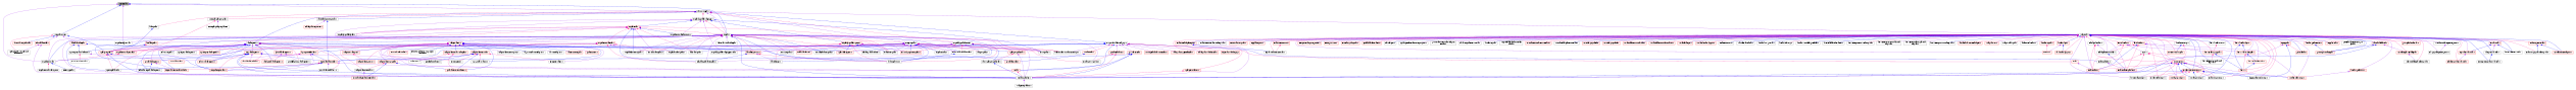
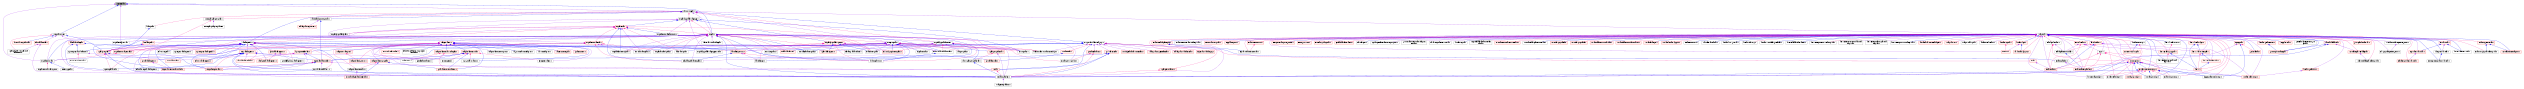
  digraph {
    node [color=grey40 fillcolor=white fontname=Helvetica fontsize=10 shape=box style=filled]
    edge [color=blue dir=back fontname=Helvetica fontsize=10 labelfontname=Helvetica labelfontsize=10 style=solid]
    n1 [color=gray40 fillcolor=grey60 fontcolor=black height=0.2 label="HashTable.h" width=0.4]
    n2 [height=0.2 label="MemoryImage.h" width=0.4]
    n3 [height=0.2 label="Shader.h" width=0.4]
    n4 [height=0.2 label="ShaderCodeArchive.h" width=0.4]
    n5 [height=0.2 label="ShaderCompiler.h" width=0.4]
    n6 [height=0.2 label="VirtualTexturing.h" width=0.4]
    n7 [height=0.2 label="DynamicRHIResourceArray.h" width=0.4]
    n8 [height=0.2 label="GlobalShader.h" width=0.4]
    n9 [height=0.2 label="Preshader.h" width=0.4]
    n10 [height=0.2 label="ShaderParameterStruct.h" width=0.4]
    n11 [height=0.2 label="VertexFactory.h" width=0.4]
    n12 [height=0.2 label="ShaderParameterMetadata.h" width=0.4]
    n13 [height=0.2 label="SubstrateMaterialShared.h" width=0.4]
    n14 [height=0.2 label="UnrealType.h" width=0.4]
    n15 [height=0.2 label="WeightedRandomSampler.h" width=0.4]
    n16 [height=0.2 label="CubemapUnwrapUtils.h" width=0.4]
    n17 [height=0.2 label="EngineSharedPCH.h" width=0.4]
    n18 [height=0.2 label="BinkShaders.h" width=0.4]
    n19 [height=0.2 label="ClearReplacementShaders.h" width=0.4]
    n20 [height=0.2 label="CommonRenderResources.h" width=0.4]
    n21 [height=0.2 label="PixelShaderUtils.h" width=0.4]
    n22 [height=0.2 label="CopyTextureShaders.h" width=0.4]
    n23 [color=red fillcolor="#FFF0F0" height=0.2 label="MaterialShaderType.h" width=0.4]
    n24 [height=0.2 label="OculusShaders.h" width=0.4]
    n25 [height=0.2 label="OneColorShader.h" width=0.4]
    n26 [height=0.2 label="ResolveShader.h" width=0.4]
    n27 [color=red fillcolor="#FFF0F0" height=0.2 label="ScreenRendering.h" width=0.4]
    n28 [height=0.2 label="SimpleElementShaders.h" width=0.4]
    n29 [height=0.2 label="StereoLayerRendering.h" width=0.4]
    n30 [height=0.2 label="UpdateDescriptorHandle.h" width=0.4]
    n31 [height=0.2 label="UpdateTextureShaders.h" width=0.4]
    n32 [height=0.2 label="MeshMaterialShaderType.h" width=0.4]
    n33 [color=red fillcolor="#FFF0F0" height=0.2 label="MaterialShared.h" width=0.4]
    n34 [height=0.2 label="DebugViewModeInterface.h" width=0.4]
    n35 [height=0.2 label="HairStrandsMeshProjection.h" width=0.4]
    n36 [color=red fillcolor="#FFF0F0" height=0.2 label="InteractiveTool.h" width=0.4]
    n37 [color=red fillcolor="#FFF0F0" height=0.2 label="PSOPrecache.h" width=0.4]
    n38 [color=red fillcolor="#FFF0F0" height=0.2 label="RenderGraphUtils.h" width=0.4]
    n39 [color=red fillcolor="#FFF0F0" height=0.2 label="ShaderCompilerJobTypes.h" width=0.4]
    n40 [height=0.2 label="ODSCManager.h" width=0.4]
    n41 [height=0.2 label="ShaderCompilerInternal.cpp" width=0.4]
    n42 [height=0.2 label="MaterialCacheVirtualTexture\lDescriptor.h" width=0.4]
    n43 [color=red fillcolor="#FFF0F0" height=0.2 label="RendererInterface.h" width=0.4]
    n44 [color=red fillcolor="#FFF0F0" height=0.2 label="RuntimeVirtualTexture.h" width=0.4]
    n45 [color=red fillcolor="#FFF0F0" height=0.2 label="TextureResource.h" width=0.4]
    n46 [color=red fillcolor="#FFF0F0" height=0.2 label="BatchedElements.h" width=0.4]
    n47 [color=red fillcolor="#FFF0F0" height=0.2 label="Core.h" width=0.4]
    n48 [height=0.2 label="CoreSharedPCH.h" width=0.4]
    n49 [color=red fillcolor="#FFF0F0" height=0.2 label="Model.h" width=0.4]
    n50 [color=red fillcolor="#FFF0F0" height=0.2 label="MorphTargetVertexInfoBuffers.h" width=0.4]
    n51 [height=0.2 label="PrecomputedVolumetricLightmap.h" width=0.4]
    n52 [color=red fillcolor="#FFF0F0" height=0.2 label="RawIndexBuffer.h" width=0.4]
    n53 [color=red fillcolor="#FFF0F0" height=0.2 label="StaticMeshResources.h" width=0.4]
    n54 [color=red fillcolor="#FFF0F0" height=0.2 label="RayTracingGeometry.h" width=0.4]
    n55 [color=red fillcolor="#FFF0F0" height=0.2 label="SkeletalMeshHalfEdgeBuffer.h" width=0.4]
    n56 [color=red fillcolor="#FFF0F0" height=0.2 label="SkeletalMeshVertexBuffer.h" width=0.4]
    n57 [color=red fillcolor="#FFF0F0" height=0.2 label="StaticMeshVertexData.h" width=0.4]
    n58 [color=red fillcolor="#FFF0F0" height=0.2 label="UnifiedBuffer.h" width=0.4]
    n59 [color=red fillcolor="#FFF0F0" height=0.2 label="WaterVertexFactory.h" width=0.4]
    n60 [color=red fillcolor="#FFF0F0" height=0.2 label="BuiltInRayTracingShaders.h" width=0.4]
    n61 [height=0.2 label="MediaShaders.h" width=0.4]
    n62 [height=0.2 label="ShaderBundles.h" width=0.4]
    n63 [height=0.2 label="RenderGraph.h" width=0.4]
    n64 [color=red fillcolor="#FFF0F0" height=0.2 label="InstancedStaticMesh.h" width=0.4]
    n65 [height=0.2 label="LandscapeRender.h" width=0.4]
    n66 [height=0.2 label="SplineMeshSceneProxy.h" width=0.4]
    n67 [color=red fillcolor="#FFF0F0" height=0.2 label="StaticMeshComponentHelper.h" width=0.4]
    n68 [color=red fillcolor="#FFF0F0" height=0.2 label="MeshRenderBufferSet.h" width=0.4]
    n69 [color=red fillcolor="#FFF0F0" height=0.2 label="NaniteResources.h" width=0.4]
    n70 [height=0.2 label="GPUSkinCache.h" width=0.4]
    n71 [color=red fillcolor="#FFF0F0" height=0.2 label="GPUSkinVertexFactory.h" width=0.4]
    n72 [height=0.2 label="GeometryCacheVertexFactory.h" width=0.4]
    n73 [height=0.2 label="HairCardsVertexFactory.h" width=0.4]
    n74 [color=red fillcolor="#FFF0F0" height=0.2 label="HairStrandsVertexFactory.h" width=0.4]
    n75 [color=red fillcolor="#FFF0F0" height=0.2 label="LocalVertexFactory.h" width=0.4]
    n76 [color=red fillcolor="#FFF0F0" height=0.2 label="NaniteVertexFactory.h" width=0.4]
    n77 [color=red fillcolor="#FFF0F0" height=0.2 label="MeshParticleVertexFactory.h" width=0.4]
    n78 [height=0.2 label="ParticleBeamTrailVertexFactory.h" width=0.4]
    n79 [color=red fillcolor="#FFF0F0" height=0.2 label="ParticleVertexFactory.h" width=0.4]
    n80 [color=red fillcolor="#FFF0F0" height=0.2 label="ShaderCompilerCore.h" width=0.4]
    n81 [height=0.2 label="ShaderCompilerDefinitions.h" width=0.4]
    n82 [color=red fillcolor="#FFF0F0" height=0.2 label="ShaderCore.h" width=0.4]
    n83 [height=0.2 label="ShaderParameterParser.h" width=0.4]
    n84 [color=red fillcolor="#FFF0F0" height=0.2 label="ShaderParameterMacros.h" width=0.4]
    n85 [height=0.2 label="ShaderParameterMetadataBuilder.h" width=0.4]
    n86 [height=0.2 label="SubstrateMaterialShared.cpp" width=0.4]
    n87 [color=red fillcolor="#FFF0F0" height=0.2 label="CoreUObject.h" width=0.4]
    n88 [color=red fillcolor="#FFF0F0" height=0.2 label="CoreUObjectSharedPCH.h" width=0.4]
    n89 [color=red fillcolor="#FFF0F0" height=0.2 label="AIDataProvider.h" width=0.4]
    n90 [height=0.2 label="ActorElementEditorCopyAnd\lPaste.h" width=0.4]
    n91 [color=red fillcolor="#FFF0F0" height=0.2 label="AnimGraphNode_Base.h" width=0.4]
    n92 [color=red fillcolor="#FFF0F0" height=0.2 label="AnimatedPropertyKey.h" width=0.4]
    n93 [color=red fillcolor="#FFF0F0" height=0.2 label="AttributeSet.h" width=0.4]
    n94 [height=0.2 label="BPVariableDragDropAction.h" width=0.4]
    n95 [color=red fillcolor="#FFF0F0" height=0.2 label="BezierChannelCurveModel.h" width=0.4]
    n96 [color=red fillcolor="#FFF0F0" height=0.2 label="BlueprintActionFilter.h" width=0.4]
    n97 [height=0.2 label="BlueprintVariableNodeSpawner.h" width=0.4]
    n98 [color=red fillcolor="#FFF0F0" height=0.2 label="K2Node_StructOperation.h" width=0.4]
    n99 [height=0.2 label="BlueprintBoundEventNodeSpawner.h" width=0.4]
    n100 [height=0.2 label="BlueprintDelegateNodeSpawner.h" width=0.4]
    n101 [color=red fillcolor="#FFF0F0" height=0.2 label="BlueprintEditorUtils.h" width=0.4]
    n102 [height=0.2 label="GameModeInfoCustomizer.h" width=0.4]
    n103 [color=red fillcolor="#FFF0F0" height=0.2 label="BlueprintFunctionLibrary.h" width=0.4]
    n104 [height=0.2 label="BlueprintMapLibrary.h" width=0.4]
    n105 [height=0.2 label="BlueprintSetLibrary.h" width=0.4]
    n106 [height=0.2 label="DataTableFunctionLibrary.h" width=0.4]
    n107 [color=red fillcolor="#FFF0F0" height=0.2 label="KismetArrayLibrary.h" width=0.4]
    n108 [height=0.2 label="KismetMathLibrary.h" width=0.4]
    n109 [color=red fillcolor="#FFF0F0" height=0.2 label="KismetSystemLibrary.h" width=0.4]
    n110 [height=0.2 label="PhysicsThreadLibrary.h" width=0.4]
    n111 [color=red fillcolor="#FFF0F0" height=0.2 label="BlueprintGeneratedClass.h" width=0.4]
    n112 [color=red fillcolor="#FFF0F0" height=0.2 label="ChannelCurveModel.h" width=0.4]
    n113 [color=red fillcolor="#FFF0F0" height=0.2 label="ComponentVisualizer.h" width=0.4]
    n114 [height=0.2 label="ConstraintChannelCurveModel.h" width=0.4]
    n115 [color=red fillcolor="#FFF0F0" height=0.2 label="CurveModel.h" width=0.4]
    n116 [height=0.2 label="KeyBarCurveModel.h" width=0.4]
    n117 [height=0.2 label="RichCurveEditorModel.h" width=0.4]
    n118 [color=red fillcolor="#FFF0F0" height=0.2 label="DataReplication.h" width=0.4]
    n119 [color=red fillcolor="#FFF0F0" height=0.2 label="DataTable.h" width=0.4]
    n120 [color=red fillcolor="#FFF0F0" height=0.2 label="DiffUtils.h" width=0.4]
    n121 [color=red fillcolor="#FFF0F0" height=0.2 label="EdGraphSchema_K2_Actions.h" width=0.4]
    n122 [color=red fillcolor="#FFF0F0" height=0.2 label="EditorAnimUtils.h" width=0.4]
    n123 [color=red fillcolor="#FFF0F0" height=0.2 label="EnumProperty.h" width=0.4]
    n124 [height=0.2 label="GeneratedCppIncludes.h" width=0.4]
    n125 [color=red fillcolor="#FFF0F0" height=0.2 label="RigVMMemoryStorage.h" width=0.4]
    n126 [color=red fillcolor="#FFF0F0" height=0.2 label="RigVM.h" width=0.4]
    n127 [color=red fillcolor="#FFF0F0" height=0.2 label="RigVMExecuteContext.h" width=0.4]
    n128 [height=0.2 label="Stack.h" width=0.4]
    n129 [color=red fillcolor="#FFF0F0" height=0.2 label="ScriptMacros.h" width=0.4]
    n130 [color=red fillcolor="#FFF0F0" height=0.2 label="ExposedValueHandler.h" width=0.4]
    n131 [color=red fillcolor="#FFF0F0" height=0.2 label="FastReferenceCollector.h" width=0.4]
    n132 [height=0.2 label="FieldIterator.h" width=0.4]
    n133 [height=0.2 label="FieldPathProperty.h" width=0.4]
    n134 [color=red fillcolor="#FFF0F0" height=0.2 label="FunctionUtilsPrivate.h" width=0.4]
    n135 [height=0.2 label="GameplayEffectExecutionCalculation.h" width=0.4]
    n136 [height=0.2 label="IAnimBlueprintCopyTermDefaults\lContext.h" width=0.4]
    n137 [height=0.2 label="ILevelInstanceEditorModule.h" width=0.4]
    n138 [color=red fillcolor="#FFF0F0" height=0.2 label="IPropertyAccessEditor.h" width=0.4]
    n139 [height=0.2 label="IPropertyTable.h" width=0.4]
    n140 [height=0.2 label="InstancedReferenceSubobject\lHelper.h" width=0.4]
    n141 [color=red fillcolor="#FFF0F0" height=0.2 label="K2Node_BaseMCDelegate.h" width=0.4]
    n142 [color=red fillcolor="#FFF0F0" height=0.2 label="K2Node_ComponentBoundEvent.h" width=0.4]
    n143 [height=0.2 label="K2Node_GeneratedBoundEvent.h" width=0.4]
    n144 [color=red fillcolor="#FFF0F0" height=0.2 label="K2Node_VariableGet.h" width=0.4]
    n145 [color=red fillcolor="#FFF0F0" height=0.2 label="K2Node_VariableSet.h" width=0.4]
    n146 [color=red fillcolor="#FFF0F0" height=0.2 label="KeyPropertyParams.h" width=0.4]
    n147 [color=red fillcolor="#FFF0F0" height=0.2 label="MaterialExpression.h" width=0.4]
    n148 [color=red fillcolor="#FFF0F0" height=0.2 label="MemberReference.h" width=0.4]
    n149 [color=red fillcolor="#FFF0F0" height=0.2 label="MovieSceneCommonHelpers.h" width=0.4]
    n150 [color=red fillcolor="#FFF0F0" height=0.2 label="MovieSceneComponentTypeInfo.h" width=0.4]
    n151 [color=red fillcolor="#FFF0F0" height=0.2 label="MovieSceneTrack.h" width=0.4]
    n152 [height=0.2 label="MyBlueprintItemDragDropAction.h" width=0.4]
    n153 [color=red fillcolor="#FFF0F0" height=0.2 label="NumericPropertyParams.h" width=0.4]
    n154 [height=0.2 label="ObjectEditorUtils.h" width=0.4]
    n155 [height=0.2 label="OverrideEventHelper.h" width=0.4]
    n156 [color=red fillcolor="#FFF0F0" height=0.2 label="PropertyAccessUtil.h" width=0.4]
    n157 [color=red fillcolor="#FFF0F0" height=0.2 label="PropertyHandle.h" width=0.4]
    n158 [height=0.2 label="PropertyOptional.h" width=0.4]
    n159 [color=red fillcolor="#FFF0F0" height=0.2 label="PropertyPath.h" width=0.4]
    n160 [height=0.2 label="PropertyProxyArchive.h" width=0.4]
    n161 [height=0.2 label="PropertyTempVal.h" width=0.4]
    n162 [height=0.2 label="PropertyWithSetterAndGetter.h" width=0.4]
    n163 [height=0.2 label="PurgingReferenceCollector.h" width=0.4]
    n164 [height=0.2 label="RigVMEdGraphEnumNodeSpawner.h" width=0.4]
    n165 [height=0.2 label="RigVMEdGraphFunctionRefNode\lSpawner.h" width=0.4]
    n166 [height=0.2 label="RigVMEdGraphTemplateNode\lSpawner.h" width=0.4]
    n167 [height=0.2 label="RigVMEdGraphUnitNodeSpawner.h" width=0.4]
    n168 [height=0.2 label="RigVMEdGraphVariableNode\lSpawner.h" width=0.4]
    n169 [color=red fillcolor="#FFF0F0" height=0.2 label="RigVMExternalVariable.h" width=0.4]
    n170 [color=red fillcolor="#FFF0F0" height=0.2 label="RigVMPropertyPath.h" width=0.4]
    n171 [height=0.2 label="RigVMPropertyUtils.h" width=0.4]
    n172 [color=red fillcolor="#FFF0F0" height=0.2 label="SequencerKeyStructGenerator.h" width=0.4]
    n173 [color=red fillcolor="#FFF0F0" height=0.2 label="TextProperty.h" width=0.4]
    n174 [color=red fillcolor="#FFF0F0" height=0.2 label="UnrealNetwork.h" width=0.4]
    n175 [height=0.2 label="UnrealTypePrivate.h" width=0.4]
    n176 [height=0.2 label="VerseStringProperty.h" width=0.4]
    n177 [color=red fillcolor="#FFF0F0" height=0.2 label="SkeletalMeshSampling.h" width=0.4]
    n178 [color=red fillcolor="#FFF0F0" height=0.2 label="GroomResources.h" width=0.4]
    n179 [height=0.2 label="UnrealEdSharedPCH.h" width=0.4]
    n180 [height=0.2 label="GroomBindingBuilder.h" width=0.4]
    n181 [color=red fillcolor="#FFF0F0" height=0.2 label="BaseBrushTool.h" width=0.4]
    n182 [color=red fillcolor="#FFF0F0" height=0.2 label="BaseMeshFromSplinesTool.h" width=0.4]
    n183 [height=0.2 label="ClickDragTool.h" width=0.4]
    n184 [color=red fillcolor="#FFF0F0" height=0.2 label="CollisionPropertySets.h" width=0.4]
    n185 [height=0.2 label="CubeGridTool.h" width=0.4]
    n186 [height=0.2 label="DrawAndRevolveTool.h" width=0.4]
    n187 [color=red fillcolor="#FFF0F0" height=0.2 label="EdModeInteractiveToolsContext.h" width=0.4]
    n188 [height=0.2 label="ExtractSplineTool.h" width=0.4]
    n189 [height=0.2 label="GeometrySelectionVisualization\lProperties.h" width=0.4]
    n190 [color=red fillcolor="#FFF0F0" height=0.2 label="InteractionMechanic.h" width=0.4]
    n191 [color=red fillcolor="#FFF0F0" height=0.2 label="InteractiveToolActivity.h" width=0.4]
    n192 [color=red fillcolor="#FFF0F0" height=0.2 label="InteractiveToolBuilder.h" width=0.4]
    n193 [color=red fillcolor="#FFF0F0" height=0.2 label="InteractiveToolManager.h" width=0.4]
    n194 [height=0.2 label="InteractiveToolsContext.h" width=0.4]
    n195 [height=0.2 label="LatticeDeformerTool.h" width=0.4]
    n196 [color=red fillcolor="#FFF0F0" height=0.2 label="InteractiveToolQueryInterfaces.h" width=0.4]
    n197 [height=0.2 label="InteractiveToolsCommands.h" width=0.4]
    n198 [height=0.2 label="KeyAsModifierInputBehavior.h" width=0.4]
    n199 [height=0.2 label="KeyInputBehavior.h" width=0.4]
    n200 [color=red fillcolor="#FFF0F0" height=0.2 label="MeshBrushOpBase.h" width=0.4]
    n1 -> n2 [color=purple]
    n1 -> n3
    n1 -> n4 [color=purple]
    n1 -> n5 [color=purple]
    n1 -> n6
    n2 -> n3 [color=purple]
    n2 -> n7
    n2 -> n8 [color=purple]
    n2 -> n9 [color=deeppink]
    n2 -> n10 [color=deeppink]
    n2 -> n11
    n2 -> n12 [color=deeppink]
    n2 -> n13 [color=deeppink]
    n2 -> n14 [color=purple]
    n2 -> n15
    n3 -> n4 [color=purple]
    n3 -> n5
    n3 -> n8 [color=deeppink]
    n3 -> n10 [color=purple]
    n3 -> n11
    n3 -> n16 [color=purple]
    n3 -> n17
    n3 -> n18 [color=deeppink]
    n3 -> n19 [color=purple]
    n3 -> n20
    n3 -> n21
    n3 -> n22 [color=purple]
    n3 -> n23 [color=purple]
    n3 -> n24 [color=purple]
    n3 -> n25 [color=deeppink]
    n3 -> n26 [color=purple]
    n3 -> n27 [color=deeppink]
    n3 -> n28
    n3 -> n29 [color=deeppink]
    n3 -> n30 [color=purple]
    n3 -> n31 [color=deeppink]
    n3 -> n32
    n3 -> n33
    n3 -> n34 [color=purple]
    n3 -> n35
    n3 -> n36 [color=purple]
    n3 -> n37 [color=purple]
    n3 -> n38 [color=deeppink]
    n3 -> n39 [color=deeppink]
    n5 -> n40
    n5 -> n41 [color=deeppink]
    n6 -> n33
    n6 -> n42 [color=deeppink]
    n6 -> n43 [color=purple]
    n6 -> n44
    n6 -> n45 [color=purple]
    n7 -> n46 [color=purple]
    n7 -> n47 [color=deeppink]
    n7 -> n48
    n7 -> n49
    n7 -> n50 [color=purple]
    n7 -> n51 [color=purple]
    n7 -> n52 [color=purple]
    n7 -> n53
    n7 -> n54
    n7 -> n55 [color=purple]
    n7 -> n56 [color=purple]
    n7 -> n57 [color=deeppink]
    n7 -> n58 [color=deeppink]
    n7 -> n59
    n8 -> n16 [color=deeppink]
    n8 -> n17 [color=purple]
    n8 -> n18
    n8 -> n19 [color=purple]
    n8 -> n20 [color=purple]
    n8 -> n21
    n8 -> n22
    n8 -> n23
    n8 -> n24 [color=deeppink]
    n8 -> n25 [color=purple]
    n8 -> n26
    n8 -> n27
    n8 -> n28
    n8 -> n29 [color=purple]
    n8 -> n30 [color=deeppink]
    n8 -> n31 [color=purple]
    n8 -> n51 [color=deeppink]
    n8 -> n60
    n8 -> n61 [color=deeppink]
    n8 -> n62
    n9 -> n33
    n10 -> n18 [color=purple]
    n10 -> n20 [color=deeppink]
    n10 -> n21 [color=deeppink]
    n10 -> n25 [color=purple]
    n10 -> n38 [color=purple]
    n10 -> n51 [color=deeppink]
    n10 -> n60 [color=deeppink]
    n10 -> n61 [color=purple]
    n10 -> n63
    n11 -> n17
    n11 -> n33 [color=purple]
    n11 -> n39 [color=purple]
    n11 -> n59
    n11 -> n64
    n11 -> n65 [color=deeppink]
    n11 -> n66 [color=deeppink]
    n11 -> n67
    n11 -> n68 [color=deeppink]
    n11 -> n69
    n11 -> n70
    n11 -> n71
    n11 -> n72
    n11 -> n73 [color=purple]
    n11 -> n74
    n11 -> n75 [color=purple]
    n11 -> n76 [color=purple]
    n11 -> n77
    n11 -> n78 [color=deeppink]
    n11 -> n79 [color=purple]
    n12 -> n3 [color=deeppink]
    n12 -> n18
    n12 -> n80 [color=purple]
    n12 -> n81 [color=purple]
    n12 -> n82
    n12 -> n83 [color=purple]
    n12 -> n84
    n12 -> n85 [color=purple]
    n13 -> n33 [color=deeppink]
    n13 -> n86 [color=purple]
    n14 -> n87 [color=purple]
    n14 -> n88 [color=purple]
    n14 -> n89
    n14 -> n90 [color=deeppink]
    n14 -> n91
    n14 -> n92 [color=deeppink]
    n14 -> n93
    n14 -> n94 [color=purple]
    n14 -> n95 [color=deeppink]
    n14 -> n96 [color=deeppink]
    n14 -> n97 [color=deeppink]
    n14 -> n98
    n14 -> n99 [color=purple]
    n14 -> n100 [color=deeppink]
    n14 -> n101 [color=deeppink]
    n14 -> n102 [color=deeppink]
    n14 -> n103
    n14 -> n104 [color=deeppink]
    n14 -> n105 [color=deeppink]
    n14 -> n106 [color=deeppink]
    n14 -> n107 [color=purple]
    n14 -> n108
    n14 -> n109 [color=purple]
    n14 -> n110 [color=purple]
    n14 -> n111
    n14 -> n112 [color=purple]
    n14 -> n113 [color=deeppink]
    n14 -> n114
    n14 -> n115
    n14 -> n116
    n14 -> n117
    n14 -> n118
    n14 -> n119 [color=purple]
    n14 -> n120 [color=purple]
    n14 -> n121
    n14 -> n122 [color=purple]
    n14 -> n123 [color=deeppink]
    n14 -> n124 [color=purple]
    n14 -> n125 [color=purple]
    n14 -> n126 [color=deeppink]
    n14 -> n127 [color=purple]
    n14 -> n128 [color=purple]
    n14 -> n129 [color=purple]
    n14 -> n130 [color=purple]
    n14 -> n131 [color=deeppink]
    n14 -> n132
    n14 -> n133 [color=deeppink]
    n14 -> n134 [color=deeppink]
    n14 -> n135 [color=purple]
    n14 -> n136 [color=purple]
    n14 -> n137 [color=purple]
    n14 -> n138 [color=purple]
    n14 -> n139
    n14 -> n140 [color=deeppink]
    n14 -> n141 [color=deeppink]
    n14 -> n142 [color=deeppink]
    n14 -> n143
    n14 -> n144
    n14 -> n145 [color=deeppink]
    n14 -> n146 [color=deeppink]
    n14 -> n147 [color=deeppink]
    n14 -> n148
    n14 -> n149
    n14 -> n150 [color=deeppink]
    n14 -> n151
    n14 -> n152 [color=purple]
    n14 -> n153 [color=deeppink]
    n14 -> n154
    n14 -> n155
    n14 -> n156 [color=purple]
    n14 -> n157 [color=deeppink]
    n14 -> n158 [color=deeppink]
    n14 -> n159
    n14 -> n160
    n14 -> n161 [color=deeppink]
    n14 -> n162
    n14 -> n163
    n14 -> n164 [color=deeppink]
    n14 -> n165 [color=purple]
    n14 -> n166 [color=purple]
    n14 -> n167
    n14 -> n168
    n14 -> n169 [color=deeppink]
    n14 -> n170 [color=purple]
    n14 -> n171
    n14 -> n172 [color=deeppink]
    n14 -> n173
    n14 -> n174 [color=purple]
    n14 -> n175 [color=deeppink]
    n14 -> n176 [color=purple]
    n15 -> n53
    n15 -> n177 [color=purple]
    n17 -> n179 [color=purple]
    n20 -> n21
    n23 -> n17 [color=purple]
    n23 -> n32 [color=deeppink]
    n32 -> n17
    n33 -> n17
    n33 -> n64
    n33 -> n65 [color=deeppink]
    n35 -> n178 [color=purple]
    n35 -> n180 [color=deeppink]
    n36 -> n181 [color=purple]
    n36 -> n182
    n36 -> n183 [color=deeppink]
    n36 -> n184 [color=purple]
    n36 -> n185 [color=purple]
    n36 -> n186
    n36 -> n187 [color=purple]
    n36 -> n188 [color=purple]
    n36 -> n189
    n36 -> n190 [color=purple]
    n36 -> n191 [color=deeppink]
    n36 -> n192
    n36 -> n193 [color=purple]
    n36 -> n194 [color=deeppink]
    n36 -> n195 [color=purple]
    n36 -> n196
    n36 -> n197 [color=purple]
    n36 -> n198
    n36 -> n199 [color=purple]
    n36 -> n200
    n37 -> n33 [color=deeppink]
    n37 -> n67
    n38 -> n19
    n38 -> n21 [color=deeppink]
    n38 -> n63 [color=purple]
    n39 -> n5 [color=deeppink]
    n43 -> n35
    n43 -> n38
    n43 -> n65
    n45 -> n17 [color=purple]
    n45 -> n42 [color=purple]
    n46 -> n16 [color=deeppink]
    n46 -> n17 [color=deeppink]
    n47 -> n87 [color=purple]
    n48 -> n88 [color=purple]
    n49 -> n17 [color=deeppink]
    n52 -> n17
    n52 -> n49
    n52 -> n53
    n53 -> n49 [color=purple]
    n53 -> n64
    n53 -> n65
    n53 -> n66 [color=purple]
    n53 -> n67 [color=deeppink]
    n54 -> n53
    n54 -> n64 [color=purple]
    n54 -> n68 [color=deeppink]
    n54 -> n178 [color=purple]
    n58 -> n69
    n75 -> n17
    n75 -> n49 [color=purple]
    n75 -> n53
    n75 -> n64 [color=deeppink]
    n75 -> n66
    n75 -> n68 [color=purple]
    n75 -> n71
-   n76 -> n72
+   n75 -> n72
    n75 -> n76
    n76 -> n67 [color=purple]
    n79 -> n77 [color=purple]
    n79 -> n78 [color=purple]
    n80 -> n5
    n80 -> n19 [color=deeppink]
    n80 -> n22 [color=purple]
    n80 -> n30 [color=purple]
    n80 -> n31 [color=deeppink]
    n80 -> n33 [color=deeppink]
    n80 -> n39 [color=deeppink]
    n82 -> n3 [color=deeppink]
    n82 -> n5 [color=purple]
    n82 -> n11 [color=deeppink]
    n82 -> n17 [color=purple]
    n82 -> n19
    n82 -> n22 [color=purple]
    n82 -> n25 [color=deeppink]
    n82 -> n26 [color=deeppink]
    n82 -> n30
    n82 -> n80 [color=deeppink]
    n82 -> n81
    n82 -> n83 [color=deeppink]
    n84 -> n18 [color=deeppink]
    n84 -> n20 [color=purple]
    n84 -> n21 [color=deeppink]
    n84 -> n25
    n84 -> n38 [color=purple]
    n84 -> n59
    n84 -> n60 [color=purple]
    n84 -> n63 [color=deeppink]
    n84 -> n85 [color=deeppink]
    n96 -> n97
    n96 -> n98
    n101 -> n102 [color=deeppink]
    n103 -> n17
    n103 -> n104 [color=deeppink]
    n103 -> n105 [color=purple]
    n103 -> n106
    n103 -> n107 [color=deeppink]
    n103 -> n108
    n103 -> n109
    n103 -> n110 [color=deeppink]
    n111 -> n17 [color=purple]
    n111 -> n102
    n112 -> n95 [color=purple]
    n115 -> n112
    n115 -> n116 [color=purple]
    n115 -> n117
    n116 -> n114
    n119 -> n17 [color=purple]
    n119 -> n93 [color=deeppink]
    n119 -> n106
    n123 -> n87 [color=deeppink]
    n123 -> n124 [color=purple]
    n123 -> n125 [color=purple]
    n123 -> n128 [color=purple]
    n124 -> n88
    n125 -> n126 [color=deeppink]
    n125 -> n127
    n127 -> n126
    n128 -> n87 [color=deeppink]
    n128 -> n88 [color=deeppink]
    n128 -> n108 [color=deeppink]
    n128 -> n129 [color=deeppink]
    n129 -> n87 [color=deeppink]
    n129 -> n88
    n129 -> n103
    n129 -> n104 [color=deeppink]
    n129 -> n105 [color=deeppink]
    n129 -> n106
    n129 -> n107 [color=purple]
    n129 -> n108
    n129 -> n109 [color=purple]
    n129 -> n110 [color=purple]
    n133 -> n87 [color=deeppink]
    n133 -> n124 [color=purple]
    n133 -> n129 [color=deeppink]
    n138 -> n91
    n141 -> n100 [color=purple]
    n147 -> n17 [color=deeppink]
    n148 -> n17
    n148 -> n91
    n148 -> n141 [color=purple]
    n152 -> n94 [color=purple]
    n156 -> n109 [color=purple]
    n157 -> n120 [color=deeppink]
    n158 -> n129 [color=deeppink]
    n158 -> n134
    n159 -> n120 [color=purple]
    n159 -> n146
    n169 -> n126
    n169 -> n168 [color=deeppink]
    n170 -> n125
    n170 -> n126
    n171 -> n169 [color=deeppink]
    n173 -> n87
    n173 -> n88 [color=deeppink]
    n173 -> n109 [color=purple]
    n173 -> n124 [color=deeppink]
    n173 -> n169 [color=purple]
    n190 -> n191 [color=deeppink]
    n192 -> n182
    n192 -> n183 [color=deeppink]
    n192 -> n185
    n192 -> n186 [color=deeppink]
    n192 -> n188 [color=deeppink]
    n192 -> n193 [color=purple]
    n192 -> n195
    n193 -> n182
    n193 -> n187
    n193 -> n194 [color=deeppink]
    n194 -> n187 [color=purple]
    n196 -> n182 [color=deeppink]
    n196 -> n185 [color=deeppink]
  }
